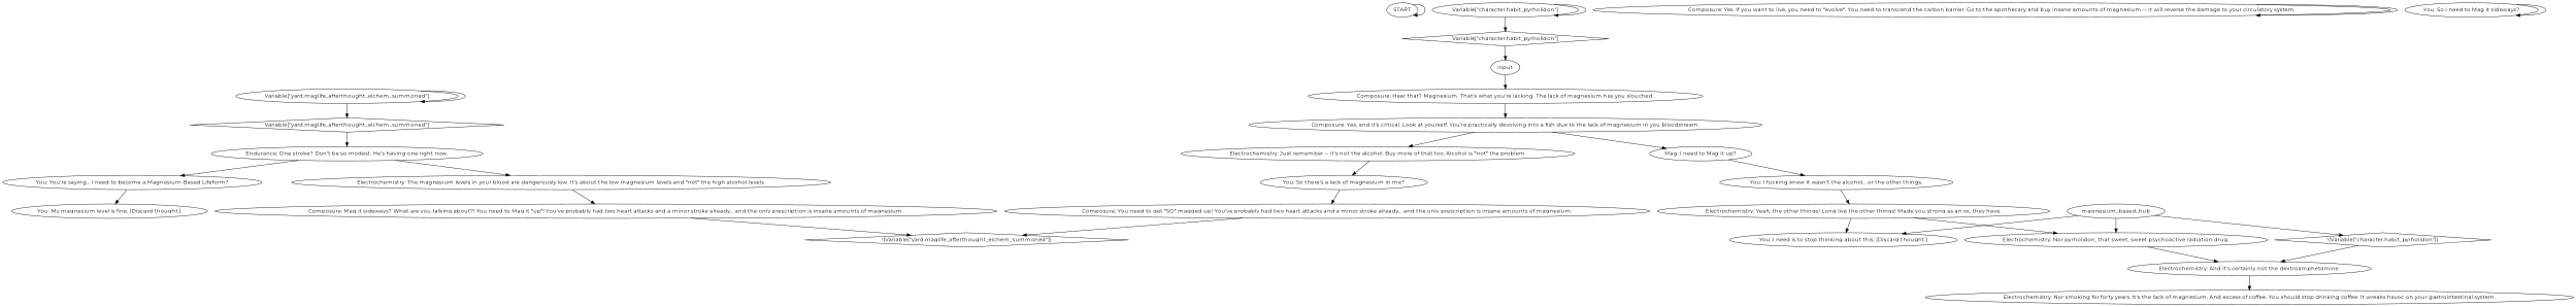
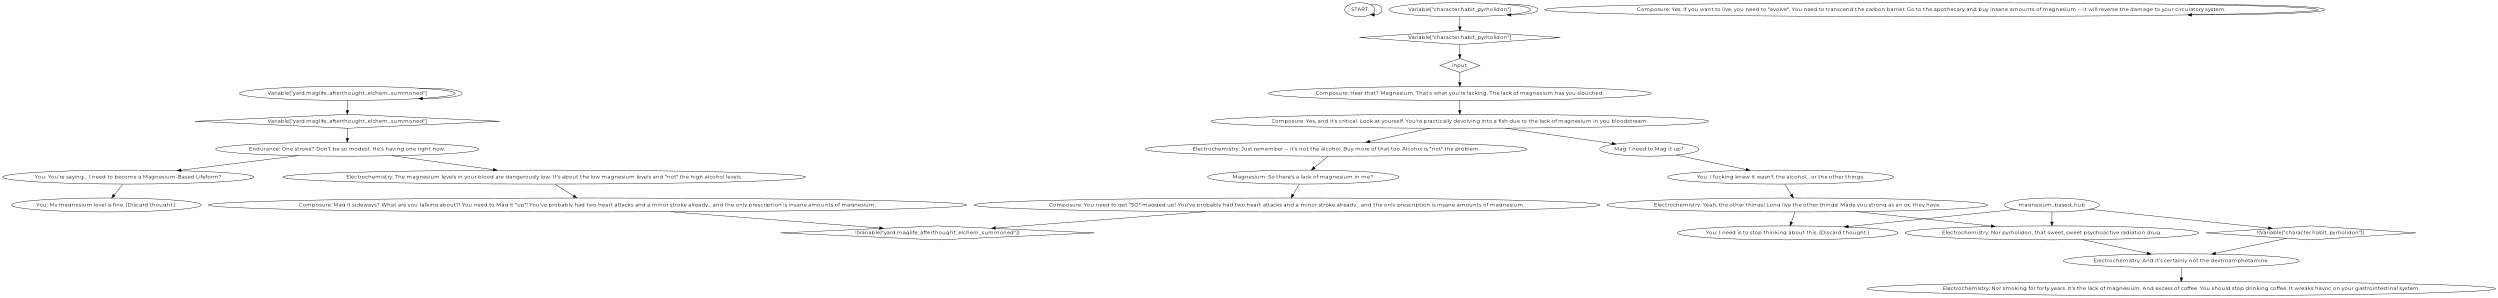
  digraph {
    fontname=Montserrat
    node [fontname=Montserrat]
    edge [fontname=Montserrat]
    n1 [label=START]
-   n2 [label=input]
+   n2 [label=input shape=diamond]
    n3 [label="Composure: Hear that? Magnesium. That's what you're lacking. The lack of magnesium has you slouched."]
    n4 [label="Composure: Yes, and it's critical. Look at yourself. You're practically devolving into a fish due to the lack of magnesium in you bloodstream."]
    n5 [label="Electrochemistry: Nor pyrholidon, that sweet, sweet psychoactive radiation drug."]
    n6 [label="Electrochemistry: And it's certainly not the dextroamphetamine."]
    n7 [label="Electrochemistry: Nor smoking for forty years. It's the lack of magnesium. And excess of coffee. You should stop drinking coffee. It wreaks havoc on your gastrointestinal system."]
-   n8 [label="You: So there's a lack of magnesium in me?"]
+   n8 [label="Magnesium: So there's a lack of magnesium in me?"]
    n9 [label="Composure: You need to get *SO* magged up! You've probably had two heart attacks and a minor stroke already... and the only prescription is insane amounts of magnesium."]
    n10 [label="!(Variable[\"yard.maglife_afterthought_elchem_summoned\"])" shape=diamond]
    n11 [label="Variable[\"character.habit_pyrholidon\"]"]
    n12 [label="Variable[\"character.habit_pyrholidon\"]" shape=diamond]
    n13 [label="!(Variable[\"character.habit_pyrholidon\"])" shape=diamond]
    n14 [label="You: I fucking knew it wasn't the alcohol... or the other things."]
    n15 [label="Electrochemistry: Yeah, the other things! Long live the other things! Made you strong as an ox, they have."]
    n16 [label="You: I need is to stop thinking about this. [Discard thought.]"]
    n17 [label="Electrochemistry: Just remember -- it's not the alcohol. Buy more of that too. Alcohol is *not* the problem."]
    n18 [label="Mag: I need to Mag it up?"]
    n19 [label="Electrochemistry: The magnesium levels in your blood are dangerously low. It's about the low magnesium levels and *not* the high alcohol levels."]
    n20 [label="Composure: Mag it sideways? What are you talking about?! You need to Mag it *up*! You've probably had two heart attacks and a minor stroke already... and the only prescription is insane amounts of magnesium."]
    n21 [label="You: My magnesium level is fine. [Discard thought.]"]
    n22 [label="Composure: Yes. If you want to live, you need to *evolve*. You need to transcend the carbon barrier. Go to the apothecary and buy insane amounts of magnesium -- it will reverse the damage to your circulatory system."]
    n23 [label="Variable[\"yard.maglife_afterthought_elchem_summoned\"]"]
    n24 [label="Variable[\"yard.maglife_afterthought_elchem_summoned\"]" shape=diamond]
    n25 [label="Endurance: One stroke? Don't be so modest. He's having one right now."]
    n26 [label="You: You're saying... I need to become a Magnesium-Based Lifeform?"]
-   n27 [label="You: So I need to Mag it sideways?"]
    n28 [label=magnesium_based_hub]
    n1 -> n1
    n2 -> n3
    n3 -> n4
    n4 -> n17
    n4 -> n18
    n5 -> n6
    n6 -> n7
    n8 -> n9
    n9 -> n10
    n11 -> n11
    n11 -> n12
    n12 -> n2
    n13 -> n6
    n14 -> n15
    n15 -> n5
    n15 -> n16
    n17 -> n8
    n18 -> n14
    n19 -> n20
    n20 -> n10
    n22 -> n22
    n23 -> n23
    n23 -> n24
    n24 -> n25
    n25 -> n19
    n25 -> n26
    n26 -> n21
-   n27 -> n27
    n28 -> n5
    n28 -> n13
    n28 -> n16
  }
